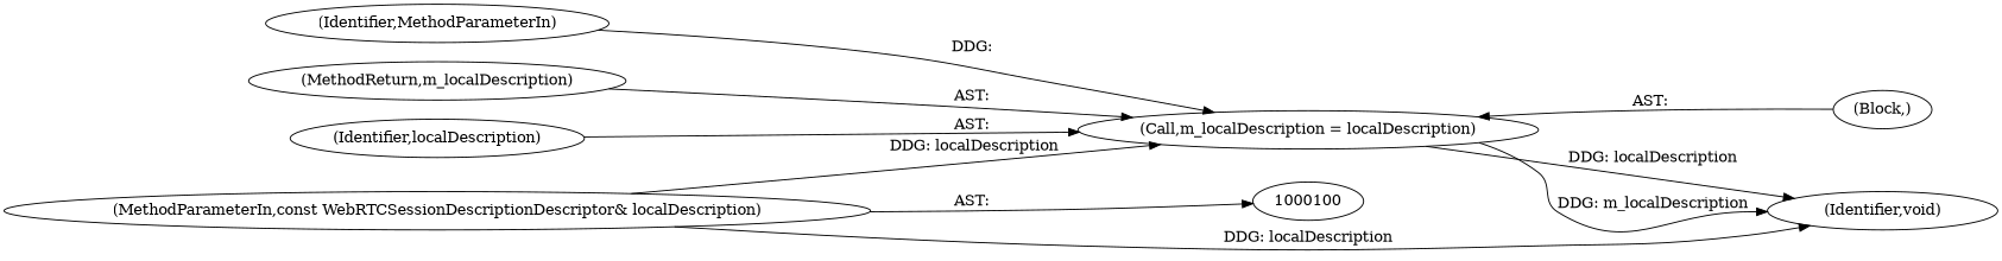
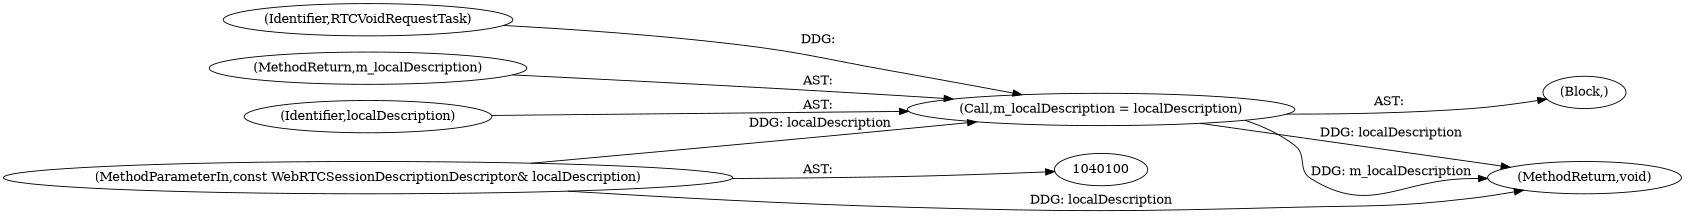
  digraph {
    rankdir=LR
    n1 [label="(Call,m_localDescription = localDescription)"]
    n2 [label="(Block,)"]
-   n3 [label="(Identifier,void)"]
+   n3 [label="(MethodReturn,void)"]
    n4 [label="(Identifier,localDescription)"]
    n5 [label="(MethodParameterIn,const WebRTCSessionDescriptionDescriptor& localDescription)"]
-   1000100
-   n7 [label="(Identifier,MethodParameterIn)"]
+   1000100 [label=1040100]
+   n7 [label="(Identifier,RTCVoidRequestTask)"]
    n8 [label="(MethodReturn,m_localDescription)"]
-   n2 -> n1 [label="AST: "]
+   n1 -> n2 [label="AST: "]
    n1 -> n3 [label="DDG: localDescription"]
    n1 -> n3 [label="DDG: m_localDescription"]
    n4 -> n1 [label="AST: "]
    n5 -> n1 [label="DDG: localDescription"]
    n5 -> n3 [label="DDG: localDescription"]
    n5 -> 1000100 [label="AST: "]
    n7 -> n1 [label="DDG: "]
    n8 -> n1 [label="AST: "]
  }
